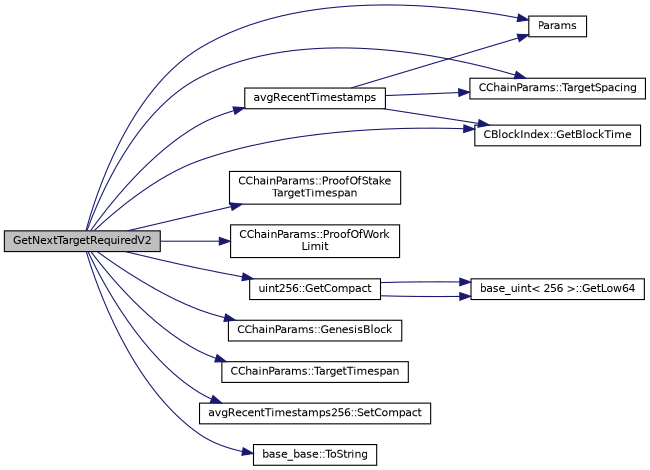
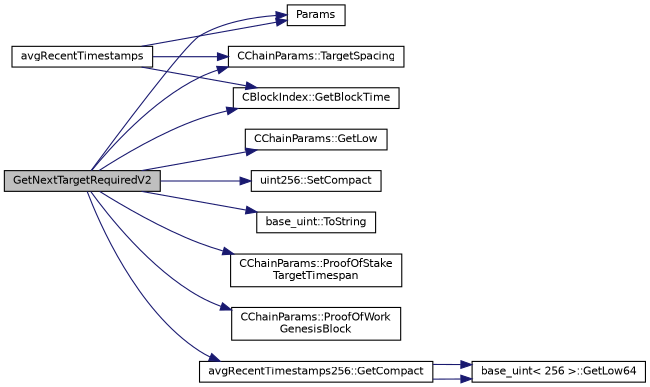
  digraph {
    rankdir=LR
    node [color=black fillcolor=white fontname=Helvetica fontsize=10 shape=record style=filled]
    edge [color=midnightblue fontname=Helvetica fontsize=10 labelfontname=Helvetica labelfontsize=10 style=solid]
    n1 [fillcolor=grey75 fontcolor=black height=0.2 label=GetNextTargetRequiredV2 width=0.4]
    n2 [height=0.2 label=Params width=0.4]
    n3 [height=0.2 label="CChainParams::TargetSpacing" width=0.4]
    n4 [height=0.2 label="CChainParams::ProofOfStake\lTargetTimespan" width=0.4]
-   n5 [height=0.2 label="CChainParams::ProofOfWork\lLimit" width=0.4]
-   n6 [height=0.2 label="uint256::GetCompact" width=0.4]
+   n5 [height=0.2 label="CChainParams::ProofOfWork\lGenesisBlock" width=0.4]
+   n6 [height=0.2 label="avgRecentTimestamps256::GetCompact" width=0.4]
    n7 [height=0.2 label="CBlockIndex::GetBlockTime" width=0.4]
-   n8 [height=0.2 label="CChainParams::GenesisBlock" width=0.4]
-   n9 [height=0.2 label="CChainParams::TargetTimespan" width=0.4]
+   n9 [height=0.2 label="CChainParams::GetLow" width=0.4]
    n10 [height=0.2 label=avgRecentTimestamps width=0.4]
-   n11 [height=0.2 label="avgRecentTimestamps256::SetCompact" width=0.4]
-   n12 [height=0.2 label="base_base::ToString" width=0.4]
+   n11 [height=0.2 label="uint256::SetCompact" width=0.4]
+   n12 [height=0.2 label="base_uint::ToString" width=0.4]
    n13 [height=0.2 label="base_uint\< 256 \>::GetLow64" width=0.4]
    n1 -> n2
    n1 -> n3
    n1 -> n4
    n1 -> n5
    n1 -> n6
    n1 -> n7
-   n1 -> n8
    n1 -> n9
-   n1 -> n10
    n1 -> n11
    n1 -> n12
    n6 -> n13
    n6 -> n13
    n10 -> n2
    n10 -> n3
    n10 -> n7
  }
